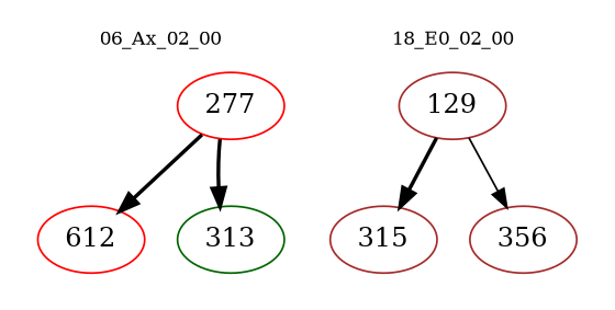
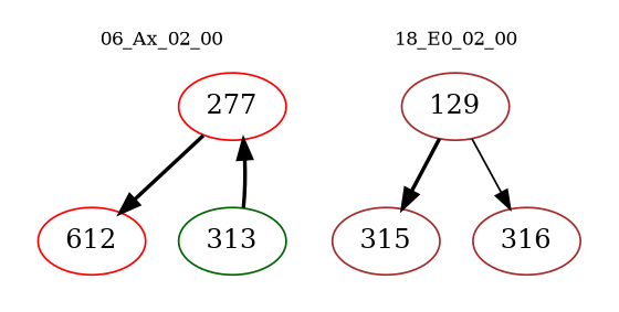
  digraph {
    node [color=brown]
    edge [color=black style=bold]
    n1 [color=red label=277]
    n2 [color=red label=612]
    n3 [color=darkgreen label=313]
    n4 [label=129]
    n5 [label=315]
-   n6 [label=356]
+   n6 [label=316]
    subgraph cluster_1 {
      color=white
      fontsize=10
      label="06_Ax_02_00"
      n1
      n2
      n3
    }
    subgraph cluster_2 {
      color=white
      fontsize=10
      label="18_E0_02_00"
      n4
      n5
      n6
    }
    n1 -> n2
-   n1 -> n3
+   n3 -> n1
    n4 -> n5
    n4 -> n6 [style=solid]
  }
